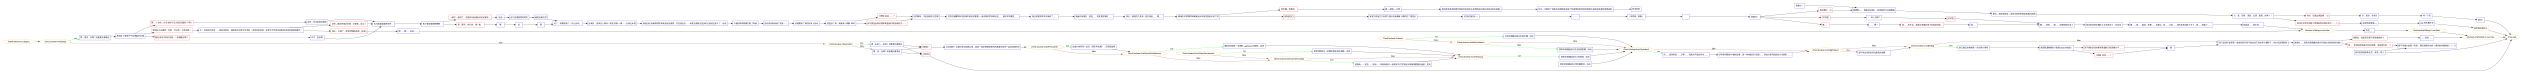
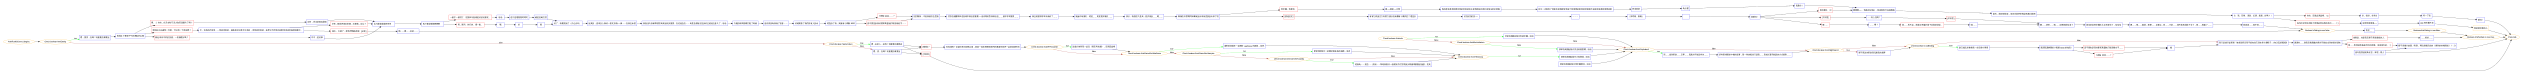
  digraph {
    fontname="Liberation Sans"
    rankdir=LR
    node [color=blue fontname="Liberation Sans" shape=box]
    edge [fontname="Liberation Sans"]
    "AmirRank6Convo1 begins." [color=orange shape=""]
    n2 [color=orange label="Check boolean AmirDating" shape=""]
    n3 [label="嘿，寶貝，在嗎？有重要的事要說"]
    n4 [color=orange label="Check boolean NameFuture" shape=""]
    n5 [label="我鼓足了整個下午的勇氣所以嗨"]
    n6 [label="嘿，未來人，在嗎？有重要的事要說"]
    n7 [label="嘿，漂，在嗎？有重要的事要說"]
    n8 [color=red label="嘿。 : ) 哈哈，你又在吃巧克力泡芙甜麥片了嗎？"]
    n9 [color=red label="聽起來有不祥的預感，一切都還好嗎？"]
    n10 [color=red label="我現在正在處理一件事。可以等一下再說嗎？"]
    n11 [color=red label="怎麼樣？"]
    n12 [color=red label="[不回答]"]
    n13 [label="沒有，完全是因為緊張"]
    n14 [label="不不，是好事"]
    n15 [label="不，這真的不能等……我的意思是，嚴格來說它是可以等的，但我的意思是，如果它不用等的話對我來說意義會很重大。"]
    n16 [label="你知道嗎？自從你來到這裡以後，我就一直在想關於我們的事還有我們一起度過的時光"]
    "Chat ends." [color=orange shape=""]
    n18 [label="這只是嘎嘎嘎呵呵呵──"]
    n19 [color=red label="好吧，那我們現在來聊。怎麼樣，甜心？"]
    n20 [color=red label="好的， 太棒了，那我們晚點再聊。[結束]"]
    n21 [color=orange label="Check boolean AmirRPGCashIn" shape=""]
    n22 [label="為什麼這麼難啊啊啊──"]
    n23 [label="哦……嗯……好的……"]
    n24 [label="說服六煞和我一起玩《寓言與先驅》，這簡直超棒"]
    n25 [color=orange label="Check boolean AmirGameDevWarframe" shape=""]
    n26 [color=red label="嘿，寶貝。你行的。慢一點。"]
    n27 [color=red label="一個字一個字打。逗號和句點都是你的好朋友。"]
    n28 [color=orange label="Boolean IsDating is now false." shape=""]
    n29 [label="還幫助我製作一款關於 warframe 的遊戲，笑死"]
    n30 [color=orange label="Check boolean AmirGameDevVampire" shape=""]
    n31 [label="嗯"]
    n32 [label="哈哈"]
    n33 [label="再見……"]
    n34 [color=orange label="Check boolean AmirHexionary" shape=""]
    n35 [label="還幫助我製作一款關於吸血鬼的遊戲，笑死"]
    n36 [color=orange label="Check boolean AmirGameDevCandy" shape=""]
    n37 [label="好"]
    n38 [label="這只是嘎嘎嘎呵呵呵"]
    n39 [color=orange label="Boolean AmirDating is now false." shape=""]
    n40 [label="你幫助我開始製作六煞寶典，哈哈"]
    n41 [label="還因為……某些……原因……幫助我製作一款關於牛仔對飛鯊大戰糖果樂園的遊戲，笑死"]
    n42 [label="慢"]
    n43 [label="總是忽略它們"]
    n44 [color=orange label="Boolean AmirNoDate is now true." shape=""]
    n45 [color=orange label="Check boolean AmirCephalon4" shape=""]
    n46 [label="好了，我要開始了（內心尖叫）"]
    n47 [label="而……提到幫助……日尊……我真的不能沒有你……"]
    n48 [color=orange label="Check boolean AmirNightmare3" shape=""]
    n49 [label="你幫助我開始製作阿米爾愛你，哈哈"]
    n50 [color=orange label="Check boolean Amiracle" shape=""]
    n51 [label="你幫助我開始製作奇蹟米爾，哈哈"]
    n52 [color=orange label="Check boolean AmirBeckettarium" shape=""]
    n53 [label="說真的，從來沒人像你一樣支持我──像……在我生命裡"]
    n54 [label="所有那些關於中樞的屁事，那一時的痴迷只是我……我在試著用錯誤的方式應對……"]
    n55 [label="更不用說你幫助我克服我的噩夢……"]
    n56 [color=orange label="Check boolean GoodEnding" shape=""]
    n57 [label="你幫助我開始製作貝克特檔案閣，哈哈"]
    n58 [label="我無法向你解釋你對我來說有多重要，在這過去的……我甚至都無法告訴你已經過去多久了，哈哈"]
    n59 [label="誰又能忘掉像救我一命這種小事呢"]
    n60 [label="我只是想打從那顆「被感染而且我不想知道它現在長什麼樣子」的心底說聲謝謝"]
    n61 [label="白癡的時間循環打亂了時鐘"]
    n62 [label="還跟我講解關於小戳駭 9000 的知識！"]
    n63 [label="謝謝你……當我這種愚蠢的家伙可能結交到的最好朋友"]
    n64 [label="但你真的為我做了很多……"]
    n65 [color=red label="請不要告訴我你要幫萬靈袖刃取那個名字……"]
    n66 [color=red label="小戳駭 9000……？"]
    n67 [color=red label="那……對我的意義超乎你的想像。這是相互的。 : )"]
    n68 [color=red label="老實說，你是我這輩子遇過最煩的人。"]
    n69 [label="你確實救了我們所有人的命"]
    n70 [label="噓"]
    n71 [label="要不來幾片披薩、啤酒，再玩個幾回合的《奧利的終極賽道》？ : D"]
    n72 [label="……很好……"]
    n73 [label="還告訴了我，我擁有小戳駭 9000"]
    n74 [color=red label="請不要告訴我你要幫萬靈袖刃取那個名字……"]
    n75 [color=red label="小戳駭 9000……？"]
    n76 [label="套句崑西的經典名言，來吧，家人"]
    n77 [label="別打斷我，不然我會失去思路"]
    n78 [label="你對這個團隊和這座城市來說很重要──但你剛好對我來說也……變得非常重要……"]
    n79 [label="我已經變得非常依賴你了……"]
    n80 [label="無論作為朋友，還是……還是更深層的……"]
    n81 [label="所以，我想這只是我，想試著說……嗯……"]
    n82 [label="哦我的日君啊阿米爾就說出來就直接說出來了啦"]
    n83 [color=red label="阿米爾，我愛你。"]
    n84 [color=red label="[讓他說完]"]
    n85 [label="噢──感謝──日尊"]
    n86 [label="有有九四誕五六有要六後以勿南機有十機四五二通益以"]
    n87 [label="我的意思是我也愛你我的意思是這正是我想說的我只是無法鼓足勇氣"]
    n88 [label="好的好的好的──"]
    n89 [label="你又一次看到了然後你就直接幫我做了我需要的事我甚至都還不知道那就是我需要的事"]
    n90 [label="………"]
    n91 [label="而這就是"]
    n92 [label="（深呼吸，吸氣）"]
+   n93 [label="為什麼"]
    n94 [label=" "]
    n95 [label="我愛你！"]
    n96 [label="我愛你！"]
    n97 [label="啊啊啊──。我真得好開心，我高興到可以繞圈跑"]
    n98 [color=red label="我也愛你。<3"]
    n99 [color=red label="噢……"]
    n100 [color=red label="[不回答]"]
    n101 [label="是的，我得那樣做，但首先我們來制定晚餐計劃吧"]
    n102 [label="…… 噢？"]
    n103 [label="……有人在嗎？"]
    n104 [label="你、我、花哨、浪漫、紅酒、親親。好嗎？！"]
    n105 [color=red label="我……對不起，我還沒準備好接下這樣的承諾。"]
    n106 [color=red label="[不回答]"]
    n107 [color=red label="哈哈。這聽起來超棒。<3"]
    n108 [color=red label="或許你全部這些精力更應該用在對的地方…… >:}"]
    n109 [label="哦……"]
    n110 [label="嗯……好吧……呃……沒關係我知道了"]
    n111 [label="好，很好，非常好"]
    n112 [label="哈咪呵呢呣嘎──"]
    n113 [label="善良的老阿米爾又太自作多情了，哈哈哈"]
    n114 [label="等一下見"]
    n115 [label="404 阿米爾不在"]
    n116 [label="嗯……呃……聽著，那麼……說實話，我……只是……我不能再這樣下去了，那……抱歉了……"]
    n117 [label="愛你！"]
    n118 [color=orange label="我是最幸運的人"]
    n119 [label="我就是……做不到……"]
    "AmirRank6Convo1 begins." -> n2
    n2 -> n3 [color=green label=true]
    n2 -> n4 [color=brown label=false]
    n3 -> n5
    n4 -> n6 [color=green label=true]
    n4 -> n7 [color=brown label=false]
    n5 -> n8
    n5 -> n9
    n5 -> n10
    n6 -> n11
    n6 -> n12
    n7 -> n11
    n7 -> n12
    n8 -> n13
    n9 -> n14
    n10 -> n15
    n11 -> n16
    n12 -> "Chat ends."
    n13 -> n18
    n14 -> n18
    n15 -> n19
    n15 -> n20
    n16 -> n21
    n18 -> n22
    n19 -> n18
    n20 -> n23
    n21 -> n24 [color=green label=true]
    n21 -> n25 [color=brown label=false]
    n22 -> n26
    n22 -> n27
    n23 -> n28
    n24 -> n25
    n25 -> n29 [color=green label=true]
-   n25 -> n36 [color=brown label=false]
+   n25 -> n30 [color=brown label=false]
    n26 -> n31
    n27 -> n32
    n28 -> n33
    n29 -> n34
    n30 -> n35 [color=green label=true]
    n30 -> n36 [color=brown label=false]
    n31 -> n37
    n32 -> n38
    n33 -> n39
    n34 -> n40 [color=green label=true]
    n35 -> n34
    n36 -> n34 [color=brown label=false]
    n36 -> n41 [color=green label=true]
    n37 -> n42
    n38 -> n43
    n39 -> n44
    n40 -> n45
    n41 -> n34
    n42 -> n46
    n43 -> n46
    n44 -> "Chat ends."
    n45 -> n47 [color=green label=true]
    n45 -> n48 [color=brown label=false]
    n46 -> n53
    n47 -> n54
    n48 -> n55 [color=brown label=true]
    n48 -> n56 [color=brown label=false]
    n49 -> n45
    n50 -> n51 [color=green label=true]
    n50 -> n52 [color=brown label=false]
    n51 -> n45
    n52 -> n45 [color=brown label=false]
    n52 -> n57 [color=green label=false]
    n53 -> n58
    n54 -> n48
    n55 -> n56
    n56 -> n59 [color=green label=true]
    n56 -> n60 [color=brown label=false]
    n57 -> n45
    n58 -> n61
    n59 -> n62
    n60 -> n63
    n61 -> n64
    n62 -> n65
    n62 -> n66
    n63 -> n67
    n63 -> n68
    n64 -> n69
    n65 -> n70
    n66 -> n70
    n67 -> n71
    n68 -> n72
    n69 -> n73
    n70 -> n60
    n72 -> n44
    n73 -> n74
    n73 -> n75
    n74 -> n77
    n75 -> n77
    n76 -> "Chat ends."
    n76 -> n71
    n77 -> n78
    n78 -> n79
    n79 -> n80
    n80 -> n81
    n81 -> n82
    n82 -> n83
    n82 -> n84
    n83 -> n85
    n84 -> n86
    n85 -> n87
    n86 -> n88
    n87 -> n89
    n88 -> n90
    n89 -> n91
    n90 -> n92
+   n91 -> n93
    n92 -> n94
+   n93 -> n95
    n94 -> n96
    n95 -> n97
    n96 -> n98
    n96 -> n99
    n96 -> n100
    n97 -> n101
    n98 -> n97
    n99 -> n102
    n100 -> n103
    n101 -> n104
    n102 -> n105
    n103 -> n106
    n104 -> n107
    n104 -> n108
    n105 -> n109
    n106 -> n110
    n107 -> n111
    n108 -> n112
    n109 -> n110
    n110 -> n113
    n111 -> n114
    n112 -> n115
    n113 -> n116
    n114 -> n117
    n115 -> n118
    n116 -> n119
    n117 -> "Chat ends."
    n118 -> "Chat ends."
    n119 -> n28
  }
